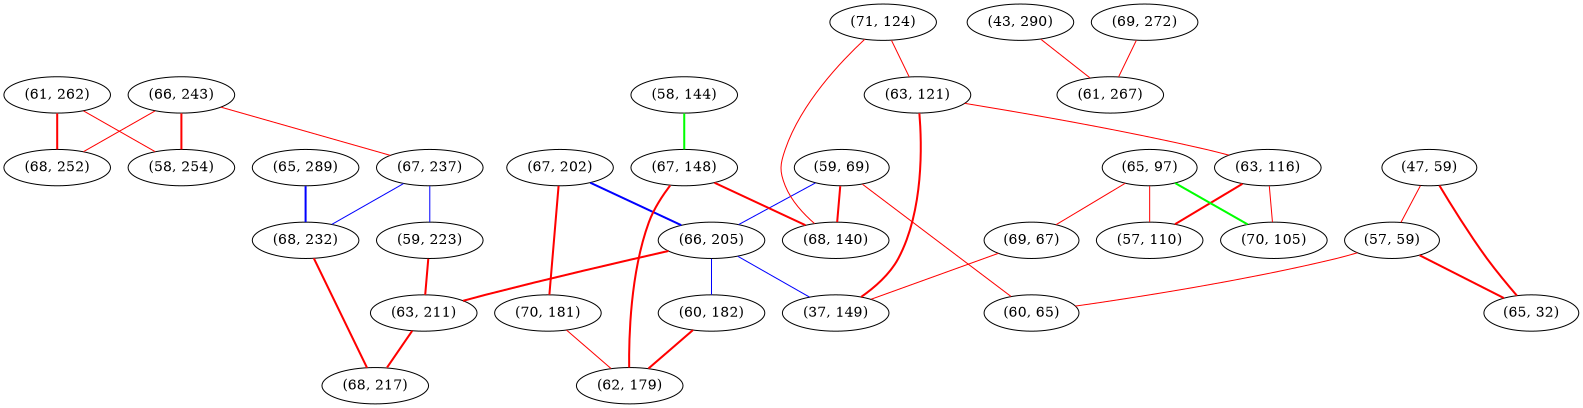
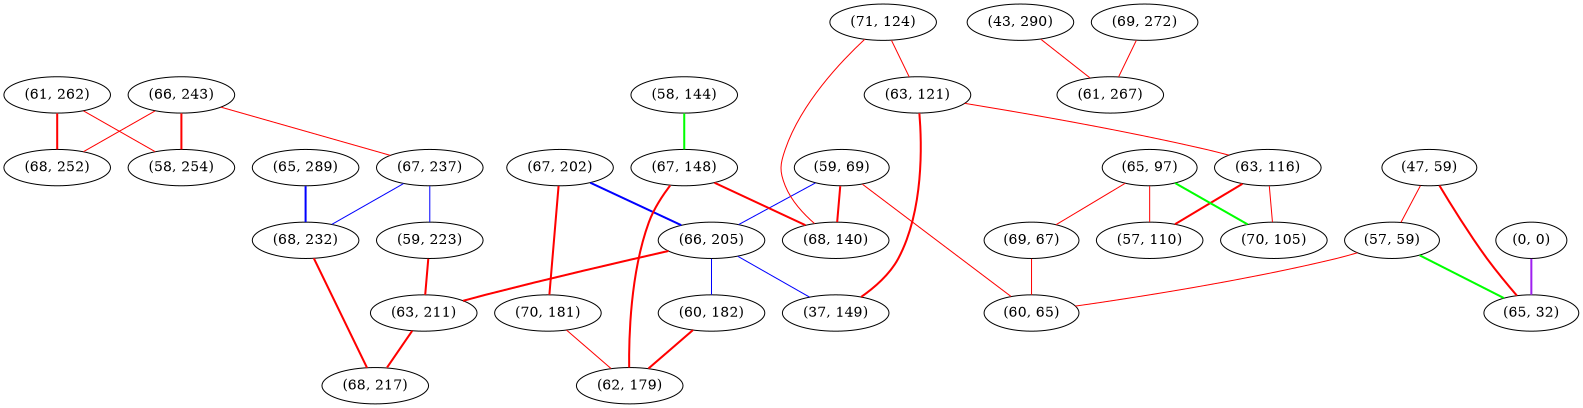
  graph {
    edge [color=red style=solid weight=1]
    "(61, 262)"
    "(58, 254)"
    "(68, 252)"
    "(66, 243)"
    "(67, 237)"
    "(68, 232)"
    "(59, 223)"
    "(43, 290)"
    "(61, 267)"
    "(68, 217)"
    "(59, 69)"
    "(66, 205)"
    "(60, 65)"
    "(68, 140)"
    "(60, 182)"
    "(63, 211)"
    "(37, 149)"
    "(71, 124)"
    "(63, 121)"
    "(63, 116)"
    "(65, 97)"
    "(57, 110)"
    "(69, 67)"
    "(70, 105)"
    "(69, 272)"
    "(65, 289)"
    "(67, 202)"
    "(70, 181)"
    "(62, 179)"
    "(58, 144)"
    "(67, 148)"
    "(47, 59)"
    "(57, 59)"
    "(65, 32)"
+   "(0, 0)"
    "(61, 262)" -- "(58, 254)"
    "(61, 262)" -- "(68, 252)" [style=bold]
    "(66, 243)" -- "(58, 254)" [style=bold]
    "(66, 243)" -- "(68, 252)"
    "(66, 243)" -- "(67, 237)"
    "(67, 237)" -- "(68, 232)" [color=blue weight=3]
    "(67, 237)" -- "(59, 223)" [color=blue weight=3]
    "(68, 232)" -- "(68, 217)" [style=bold]
    "(59, 223)" -- "(63, 211)" [style=bold]
    "(43, 290)" -- "(61, 267)"
    "(59, 69)" -- "(66, 205)" [color=blue weight=3]
    "(59, 69)" -- "(60, 65)"
    "(59, 69)" -- "(68, 140)" [style=bold]
    "(66, 205)" -- "(60, 182)" [color=blue weight=3]
    "(66, 205)" -- "(63, 211)" [style=bold]
    "(66, 205)" -- "(37, 149)" [color=blue weight=3]
    "(60, 182)" -- "(62, 179)" [style=bold]
    "(63, 211)" -- "(68, 217)" [style=bold]
    "(71, 124)" -- "(68, 140)"
    "(71, 124)" -- "(63, 121)"
    "(63, 121)" -- "(37, 149)" [style=bold]
    "(63, 121)" -- "(63, 116)"
    "(63, 116)" -- "(57, 110)" [style=bold]
    "(63, 116)" -- "(70, 105)"
    "(65, 97)" -- "(57, 110)"
    "(65, 97)" -- "(69, 67)"
    "(65, 97)" -- "(70, 105)" [color=green style=bold weight=2]
-   "(69, 67)" -- "(37, 149)"
+   "(69, 67)" -- "(60, 65)"
    "(69, 272)" -- "(61, 267)"
    "(65, 289)" -- "(68, 232)" [color=blue style=bold weight=3]
    "(67, 202)" -- "(66, 205)" [color=blue style=bold weight=3]
    "(67, 202)" -- "(70, 181)" [style=bold]
    "(70, 181)" -- "(62, 179)"
    "(58, 144)" -- "(67, 148)" [color=green style=bold weight=2]
    "(67, 148)" -- "(68, 140)" [style=bold]
    "(67, 148)" -- "(62, 179)" [style=bold]
    "(47, 59)" -- "(57, 59)"
    "(47, 59)" -- "(65, 32)" [style=bold]
    "(57, 59)" -- "(60, 65)"
-   "(57, 59)" -- "(65, 32)" [style=bold]
+   "(57, 59)" -- "(65, 32)" [color=green style=bold]
+   "(0, 0)" -- "(65, 32)" [color=purple style=bold weight=4]
  }
